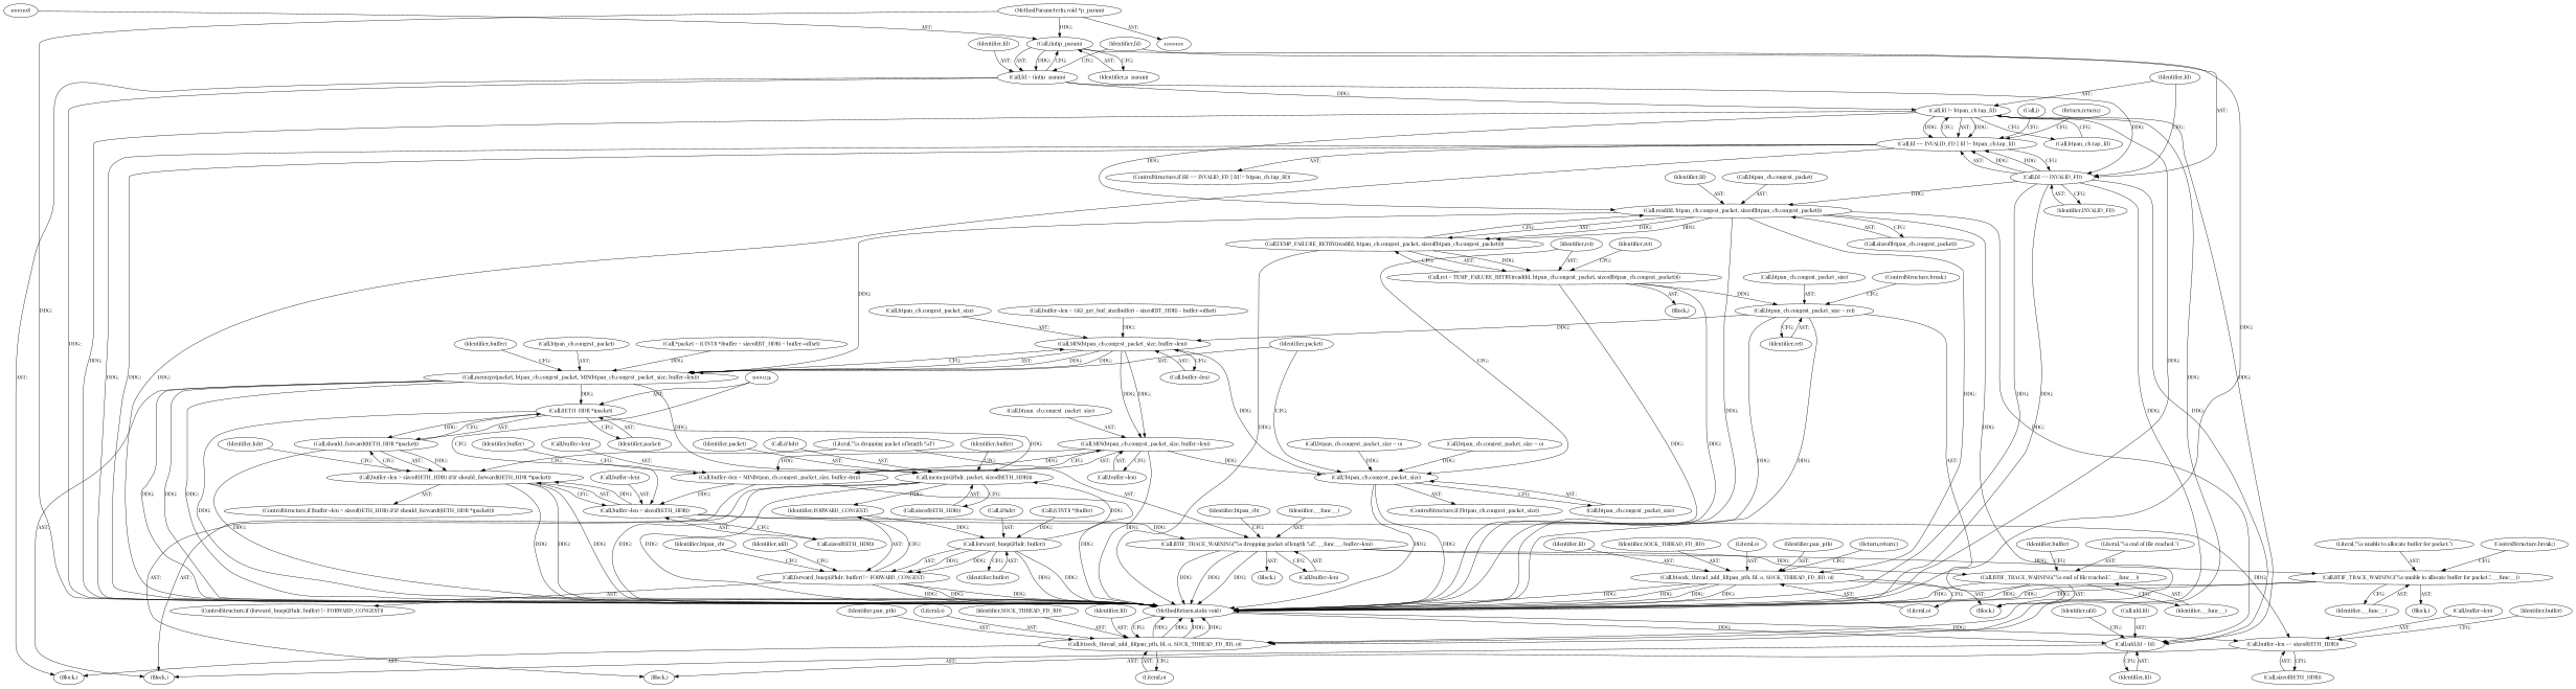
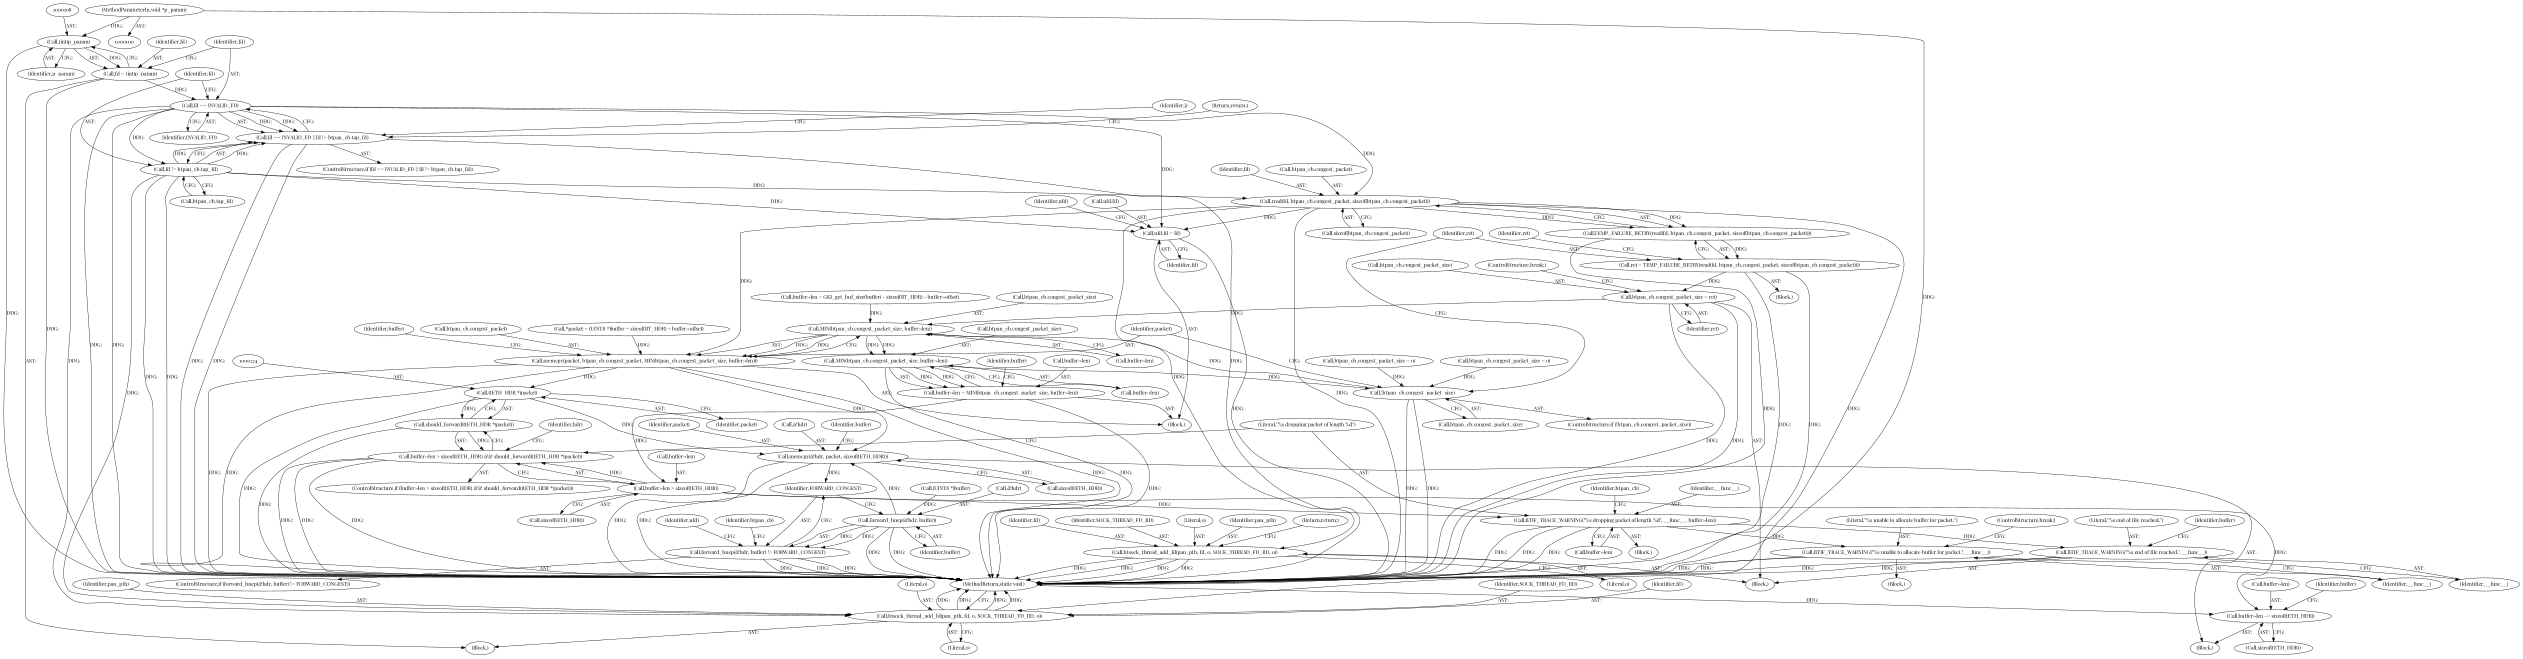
  digraph {
    fontname="Playfair Display"
    node [fontname="Playfair Display"]
    edge [fontname="Playfair Display"]
    n1 [label="(MethodParameterIn,void *p_param)"]
    n2 [label="(Call,(int)p_param)"]
    n3 [label="(MethodReturn,static void)"]
    1000100
    n5 [label="(Call,fd = (int)p_param)"]
    n6 [label="(Identifier,p_param)"]
    n7 [label="(Call,btsock_thread_add_fd(pan_pth, fd, 0, SOCK_THREAD_FD_RD, 0))"]
    n8 [label="(Call,buffer->len -= sizeof(tETH_HDR))"]
    n9 [label="(Call,fd == INVALID_FD)"]
    n10 [label="(Block,)"]
    n11 [label="(Call,fd == INVALID_FD || fd != btpan_cb.tap_fd)"]
    n12 [label="(Call,fd != btpan_cb.tap_fd)"]
    n13 [label="(Call,read(fd, btpan_cb.congest_packet, sizeof(btpan_cb.congest_packet)))"]
    n14 [label="(Call,ufd.fd = fd)"]
    n15 [label="(Identifier,INVALID_FD)"]
    n16 [label="(ControlStructure,if (fd == INVALID_FD || fd != btpan_cb.tap_fd))"]
    n17 [label="(Call,btpan_cb.tap_fd)"]
    n18 [label="(Call,TEMP_FAILURE_RETRY(read(fd, btpan_cb.congest_packet, sizeof(btpan_cb.congest_packet))))"]
    n19 [label="(Call,memcpy(packet, btpan_cb.congest_packet, MIN(btpan_cb.congest_packet_size, buffer->len)))"]
    n20 [label="(Call,btsock_thread_add_fd(pan_pth, fd, 0, SOCK_THREAD_FD_RD, 0))"]
    n21 [label="(Call,sizeof(btpan_cb.congest_packet))"]
    n22 [label="(Block,)"]
    n23 [label="(Identifier,fd)"]
    n24 [label="(Literal,0)"]
    n25 [label="(Call,ret = TEMP_FAILURE_RETRY(read(fd, btpan_cb.congest_packet, sizeof(btpan_cb.congest_packet))))"]
    n26 [label="(Call,MIN(btpan_cb.congest_packet_size, buffer->len))"]
    n27 [label="(Call,(tETH_HDR *)packet)"]
    n28 [label="(Call,memcpy(&hdr, packet, sizeof(tETH_HDR)))"]
    n29 [label="(Block,)"]
    n30 [label="(Literal,0)"]
    n31 [label="(Call,btpan_cb.congest_packet_size = ret)"]
    n32 [label="(Block,)"]
    n33 [label="(Identifier,ret)"]
    n34 [label="(Call,MIN(btpan_cb.congest_packet_size, buffer->len))"]
    n35 [label="(Call,buffer->len)"]
    n36 [label="(Call,!btpan_cb.congest_packet_size)"]
    n37 [label="(Call,buffer->len = MIN(btpan_cb.congest_packet_size, buffer->len))"]
    n38 [label="(Call,buffer->len)"]
    n39 [label="(Call,should_forward((tETH_HDR *)packet))"]
    n40 [label="(Identifier,packet)"]
    n41 [label="(Call,sizeof(tETH_HDR))"]
    n42 [label="(Block,)"]
    n43 [label="(Identifier,FORWARD_CONGEST)"]
    n44 [label="(Call,buffer->len > sizeof(tETH_HDR) && should_forward((tETH_HDR *)packet))"]
    n45 [label="(Call,buffer->len > sizeof(tETH_HDR))"]
    n46 [label="(ControlStructure,if (buffer->len > sizeof(tETH_HDR) && should_forward((tETH_HDR *)packet)))"]
    n47 [label="(Call,BTIF_TRACE_WARNING(\"%s dropping packet of length %d\", __func__, buffer->len))"]
    n48 [label="(Call,sizeof(tETH_HDR))"]
    n49 [label="(Call,forward_bnep(&hdr, buffer))"]
    n50 [label="(Call,forward_bnep(&hdr, buffer) != FORWARD_CONGEST)"]
    n51 [label="(Identifier,buffer)"]
    n52 [label="(ControlStructure,if (forward_bnep(&hdr, buffer) != FORWARD_CONGEST))"]
    n53 [label="(Call,btpan_cb.congest_packet_size)"]
    n54 [label="(ControlStructure,if (!btpan_cb.congest_packet_size))"]
    n55 [label="(Call,sizeof(tETH_HDR))"]
    n56 [label="(Call,BTIF_TRACE_WARNING(\"%s unable to allocate buffer for packet.\", __func__))"]
    n57 [label="(Call,BTIF_TRACE_WARNING(\"%s end of file reached.\", __func__))"]
    n58 [label="(Block,)"]
    n59 [label="(Call,buffer->len)"]
    n60 [label="(Identifier,__func__)"]
    n61 [label="(Block,)"]
    n62 [label="(Identifier,__func__)"]
    n63 [label="(Identifier,packet)"]
    n64 [label="(Call,(UINT8 *)buffer)"]
    n65 [label="(Identifier,pan_pth)"]
    n66 [label="(Identifier,fd)"]
    n67 [label="(Identifier,pan_pth)"]
    n68 [label="(Identifier,ufd)"]
    n69 [label="(Call,buffer->len)"]
    n70 [label="(Call,btpan_cb.congest_packet_size)"]
    n71 [label="(Literal,\"%s unable to allocate buffer for packet.\")"]
    n72 [label="(Identifier,ret)"]
    n73 [label="(Identifier,fd)"]
    n74 [label="(Identifier,hdr)"]
    n75 [label="(Identifier,btpan_cb)"]
    n76 [label="(Call,btpan_cb.congest_packet_size)"]
    n77 [label="(Identifier,buffer)"]
    n78 [label="(Identifier,packet)"]
    n79 [label="(Identifier,ufd)"]
    n80 [label="(Identifier,__func__)"]
    n81 [label="(Return,return;)"]
    n82 [label="(ControlStructure,break;)"]
    n83 [label="(Identifier,fd)"]
    n84 [label="(Identifier,btpan_cb)"]
    n85 [label="(ControlStructure,break;)"]
    n86 [label="(Call,ufd.fd)"]
    n87 [label="(Call,btpan_cb.congest_packet_size = 0)"]
    n88 [label="(Call,buffer->len = GKI_get_buf_size(buffer) - sizeof(BT_HDR) - buffer->offset)"]
    n89 [label="(Identifier,fd)"]
    n90 [label="(Identifier,ret)"]
    n91 [label="(Call,buffer->len)"]
    n92 [label="(Identifier,buffer)"]
    n93 [label="(Call,&hdr)"]
    n94 [label="(Identifier,buffer)"]
    n95 [label="(Literal,\"%s end of file reached.\")"]
    n96 [label="(Identifier,fd)"]
    n97 [label="(Call,buffer->len)"]
    n98 [label="(Literal,\"%s dropping packet of length %d\")"]
    n99 [label="(Literal,0)"]
    n100 [label="(Identifier,SOCK_THREAD_FD_RD)"]
    n101 [label="(Call,btpan_cb.congest_packet)"]
    n102 [label="(Identifier,SOCK_THREAD_FD_RD)"]
    n103 [label="(Identifier,buffer)"]
    n104 [label="(Call,btpan_cb.congest_packet)"]
    n105 [label="(Call,&hdr)"]
-   n106 [label="(Call,i)"]
+   n106 [label="(Identifier,i)"]
    n107 [label="(Call,btpan_cb.congest_packet_size = 0)"]
    n108 [label="(Identifier,fd)"]
    n109 [label="(Literal,0)"]
    n110 [label="(Identifier,buffer)"]
    n111 [label="(Return,return;)"]
    n112 [label="(Call,btpan_cb.congest_packet_size)"]
    n113 [label="(Call,*packet = (UINT8 *)buffer + sizeof(BT_HDR) + buffer->offset)"]
    1000108
    1000274
    n1 -> n2 [label="DDG: "]
    n1 -> n3 [label="DDG: "]
    n1 -> 1000100 [label="AST: "]
    n2 -> n3 [label="DDG: "]
    n2 -> n5 [label="AST: "]
    n2 -> n5 [label="DDG: "]
    n2 -> n6 [label="CFG: "]
    n3 -> n7 [label="CFG: "]
    n3 -> n8 [label="DDG: "]
    n5 -> n2 [label="CFG: "]
    n5 -> n3 [label="DDG: "]
    n5 -> n9 [label="DDG: "]
    n5 -> n10 [label="AST: "]
    n6 -> n2 [label="AST: "]
    n7 -> n3 [label="DDG: "]
    n7 -> n3 [label="DDG: "]
    n7 -> n3 [label="DDG: "]
    n7 -> n3 [label="DDG: "]
    n7 -> n10 [label="AST: "]
    n7 -> n24 [label="CFG: "]
    n8 -> n42 [label="AST: "]
    n8 -> n55 [label="CFG: "]
    n9 -> n3 [label="DDG: "]
    n9 -> n3 [label="DDG: "]
    n9 -> n7 [label="DDG: "]
    n9 -> n11 [label="AST: "]
    n9 -> n11 [label="DDG: "]
    n9 -> n11 [label="DDG: "]
-   n5 -> n12 [label="DDG: "]
+   n9 -> n12 [label="DDG: "]
    n9 -> n13 [label="DDG: "]
    n9 -> n14 [label="DDG: "]
    n9 -> n15 [label="CFG: "]
    n11 -> n3 [label="DDG: "]
    n11 -> n3 [label="DDG: "]
    n11 -> n3 [label="DDG: "]
    n11 -> n9 [label="CFG: "]
    n11 -> n12 [label="CFG: "]
    n11 -> n16 [label="AST: "]
    n12 -> n3 [label="DDG: "]
    n12 -> n3 [label="DDG: "]
    n12 -> n7 [label="DDG: "]
    n12 -> n11 [label="AST: "]
    n12 -> n11 [label="DDG: "]
    n12 -> n11 [label="DDG: "]
    n12 -> n13 [label="DDG: "]
    n12 -> n14 [label="DDG: "]
    n12 -> n17 [label="CFG: "]
    n13 -> n3 [label="DDG: "]
    n13 -> n7 [label="DDG: "]
    n13 -> n14 [label="DDG: "]
    n13 -> n18 [label="AST: "]
    n13 -> n18 [label="DDG: "]
    n13 -> n18 [label="DDG: "]
    n13 -> n19 [label="DDG: "]
    n13 -> n20 [label="DDG: "]
    n13 -> n21 [label="CFG: "]
-   n3 -> n14 [label="DDG: "]
+   n14 -> n3 [label="DDG: "]
    n14 -> n22 [label="AST: "]
    n14 -> n23 [label="CFG: "]
    n15 -> n9 [label="AST: "]
    n17 -> n12 [label="CFG: "]
    n18 -> n3 [label="DDG: "]
    n18 -> n13 [label="CFG: "]
    n18 -> n25 [label="AST: "]
    n18 -> n25 [label="DDG: "]
    n19 -> n3 [label="DDG: "]
    n19 -> n3 [label="DDG: "]
    n19 -> n3 [label="DDG: "]
    n19 -> n22 [label="AST: "]
    n19 -> n26 [label="CFG: "]
    n19 -> n27 [label="DDG: "]
    n19 -> n28 [label="DDG: "]
    n20 -> n3 [label="DDG: "]
    n20 -> n3 [label="DDG: "]
    n20 -> n3 [label="DDG: "]
    n20 -> n3 [label="DDG: "]
    n20 -> n29 [label="AST: "]
    n20 -> n30 [label="CFG: "]
    n21 -> n13 [label="AST: "]
    n23 -> n14 [label="AST: "]
    n24 -> n7 [label="AST: "]
    n25 -> n3 [label="DDG: "]
    n25 -> n3 [label="DDG: "]
    n25 -> n18 [label="CFG: "]
    n25 -> n31 [label="DDG: "]
    n25 -> n32 [label="AST: "]
    n26 -> n19 [label="AST: "]
    n26 -> n19 [label="DDG: "]
    n26 -> n19 [label="DDG: "]
    n26 -> n34 [label="DDG: "]
    n26 -> n34 [label="DDG: "]
    n26 -> n35 [label="CFG: "]
    n27 -> n3 [label="DDG: "]
    n27 -> n28 [label="DDG: "]
    n27 -> n39 [label="AST: "]
    n27 -> n39 [label="DDG: "]
    n27 -> n40 [label="CFG: "]
    n28 -> n3 [label="DDG: "]
    n28 -> n3 [label="DDG: "]
    n28 -> n41 [label="CFG: "]
    n28 -> n42 [label="AST: "]
    n28 -> n43 [label="DDG: "]
    n30 -> n20 [label="AST: "]
    n31 -> n3 [label="DDG: "]
    n31 -> n3 [label="DDG: "]
    n31 -> n26 [label="DDG: "]
    n31 -> n29 [label="AST: "]
    n31 -> n33 [label="CFG: "]
    n33 -> n31 [label="AST: "]
    n34 -> n3 [label="DDG: "]
    n34 -> n36 [label="DDG: "]
    n34 -> n37 [label="AST: "]
    n34 -> n37 [label="DDG: "]
    n34 -> n37 [label="DDG: "]
    n34 -> n38 [label="CFG: "]
    n35 -> n26 [label="AST: "]
    n36 -> n3 [label="DDG: "]
    n36 -> n3 [label="DDG: "]
    n36 -> n26 [label="DDG: "]
    n36 -> n53 [label="CFG: "]
    n36 -> n54 [label="AST: "]
    n37 -> n3 [label="DDG: "]
    n37 -> n22 [label="AST: "]
    n37 -> n34 [label="CFG: "]
    n37 -> n45 [label="DDG: "]
    n38 -> n34 [label="AST: "]
    n39 -> n3 [label="DDG: "]
    n39 -> n27 [label="CFG: "]
    n39 -> n44 [label="AST: "]
    n39 -> n44 [label="DDG: "]
    n40 -> n27 [label="AST: "]
    n41 -> n28 [label="AST: "]
-   n43 -> n49 [label="DDG: "]
+   n43 -> n49 [label="CFG: "]
    n43 -> n50 [label="AST: "]
    n44 -> n3 [label="DDG: "]
    n44 -> n3 [label="DDG: "]
    n44 -> n3 [label="DDG: "]
    n44 -> n39 [label="CFG: "]
    n44 -> n45 [label="CFG: "]
    n44 -> n46 [label="AST: "]
    n45 -> n8 [label="DDG: "]
    n45 -> n44 [label="AST: "]
    n45 -> n44 [label="DDG: "]
    n45 -> n47 [label="DDG: "]
    n45 -> n48 [label="CFG: "]
    n47 -> n3 [label="DDG: "]
    n47 -> n3 [label="DDG: "]
    n47 -> n3 [label="DDG: "]
    n47 -> n56 [label="DDG: "]
    n47 -> n57 [label="DDG: "]
    n47 -> n58 [label="AST: "]
    n47 -> n59 [label="CFG: "]
    n48 -> n45 [label="AST: "]
    n49 -> n3 [label="DDG: "]
    n49 -> n3 [label="DDG: "]
    n49 -> n28 [label="DDG: "]
    n49 -> n50 [label="AST: "]
    n49 -> n50 [label="DDG: "]
    n49 -> n50 [label="DDG: "]
    n49 -> n51 [label="CFG: "]
    n50 -> n3 [label="DDG: "]
    n50 -> n3 [label="DDG: "]
    n50 -> n3 [label="DDG: "]
    n50 -> n43 [label="CFG: "]
    n50 -> n52 [label="AST: "]
    n51 -> n49 [label="AST: "]
    n53 -> n36 [label="AST: "]
    n55 -> n8 [label="AST: "]
    n56 -> n3 [label="DDG: "]
    n56 -> n3 [label="DDG: "]
    n56 -> n60 [label="CFG: "]
    n56 -> n61 [label="AST: "]
    n57 -> n3 [label="DDG: "]
    n57 -> n3 [label="DDG: "]
    n57 -> n29 [label="AST: "]
    n57 -> n62 [label="CFG: "]
    n59 -> n47 [label="AST: "]
    n60 -> n56 [label="AST: "]
    n62 -> n57 [label="AST: "]
    n63 -> n28 [label="AST: "]
    n64 -> n49 [label="DDG: "]
    n65 -> n7 [label="AST: "]
    n66 -> n13 [label="AST: "]
    n67 -> n20 [label="AST: "]
    n68 -> n14 [label="CFG: "]
    n69 -> n45 [label="AST: "]
    n70 -> n34 [label="AST: "]
    n71 -> n56 [label="AST: "]
    n72 -> n25 [label="AST: "]
    n72 -> n36 [label="CFG: "]
    n73 -> n5 [label="AST: "]
    n74 -> n44 [label="CFG: "]
    n75 -> n47 [label="CFG: "]
    n76 -> n31 [label="AST: "]
    n77 -> n57 [label="CFG: "]
    n78 -> n19 [label="AST: "]
    n78 -> n36 [label="CFG: "]
    n79 -> n50 [label="CFG: "]
    n80 -> n47 [label="AST: "]
    n81 -> n20 [label="CFG: "]
    n82 -> n31 [label="CFG: "]
    n83 -> n20 [label="AST: "]
    n84 -> n50 [label="CFG: "]
    n85 -> n56 [label="CFG: "]
    n86 -> n14 [label="AST: "]
    n87 -> n36 [label="DDG: "]
    n88 -> n26 [label="DDG: "]
    n89 -> n9 [label="CFG: "]
    n89 -> n12 [label="AST: "]
    n90 -> n25 [label="CFG: "]
    n91 -> n8 [label="AST: "]
    n92 -> n19 [label="CFG: "]
    n93 -> n28 [label="AST: "]
    n94 -> n37 [label="CFG: "]
    n95 -> n57 [label="AST: "]
    n96 -> n5 [label="CFG: "]
    n96 -> n9 [label="AST: "]
    n97 -> n37 [label="AST: "]
    n98 -> n44 [label="CFG: "]
    n98 -> n47 [label="AST: "]
    n99 -> n7 [label="AST: "]
    n100 -> n7 [label="AST: "]
    n101 -> n13 [label="AST: "]
    n102 -> n20 [label="AST: "]
    n103 -> n28 [label="CFG: "]
    n104 -> n19 [label="AST: "]
    n105 -> n49 [label="AST: "]
    n106 -> n11 [label="CFG: "]
    n107 -> n36 [label="DDG: "]
    n108 -> n7 [label="AST: "]
    n109 -> n20 [label="AST: "]
    n110 -> n8 [label="CFG: "]
    n111 -> n11 [label="CFG: "]
    n112 -> n26 [label="AST: "]
    n113 -> n19 [label="DDG: "]
    1000108 -> n2 [label="AST: "]
    1000274 -> n27 [label="AST: "]
-   1000274 -> n45 [label="CFG: "]
  }
